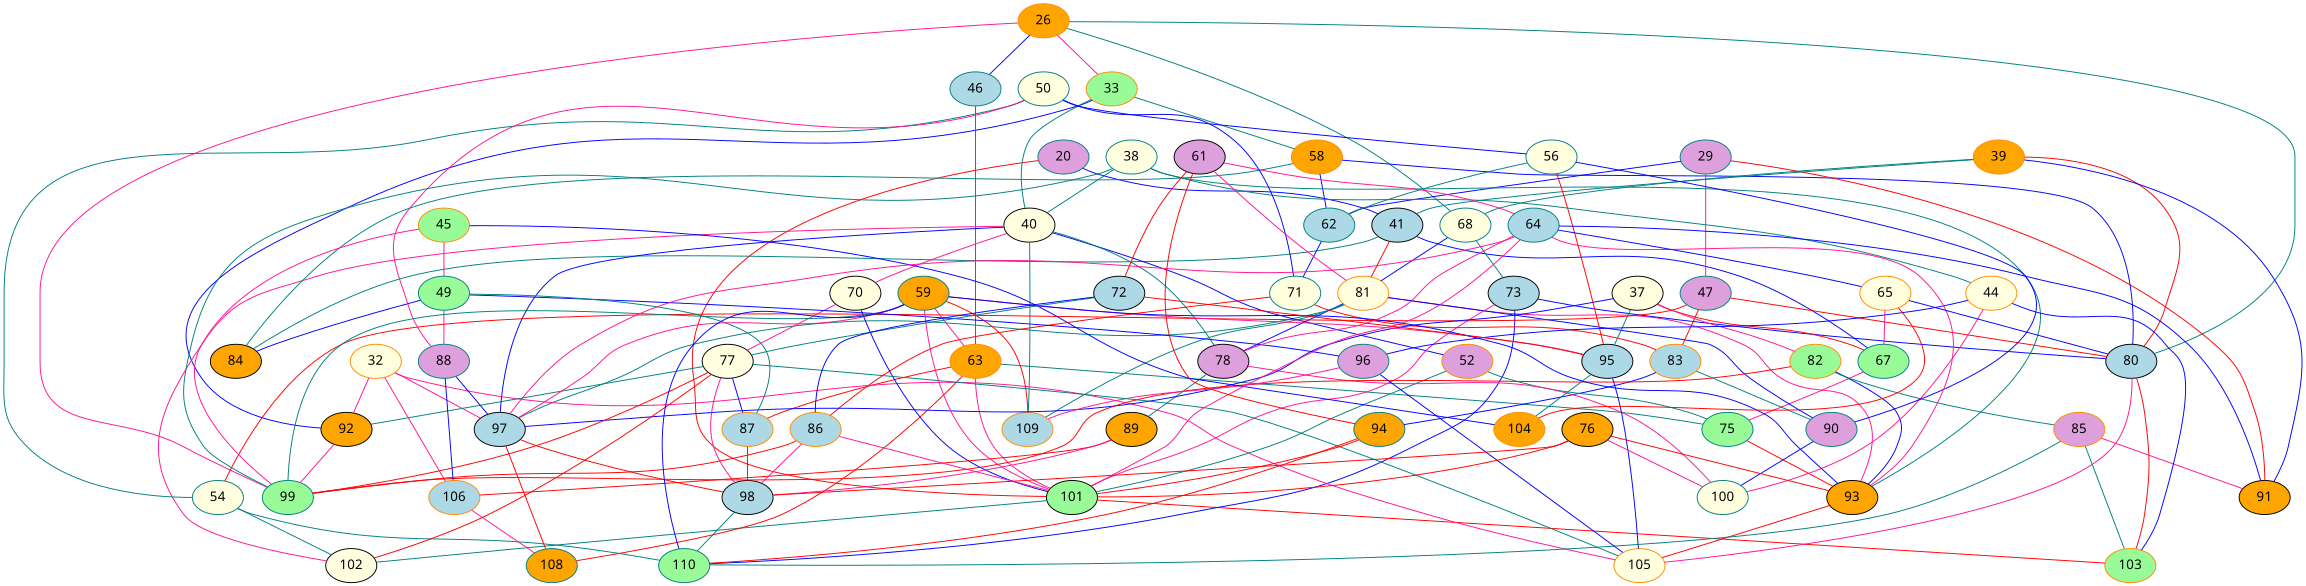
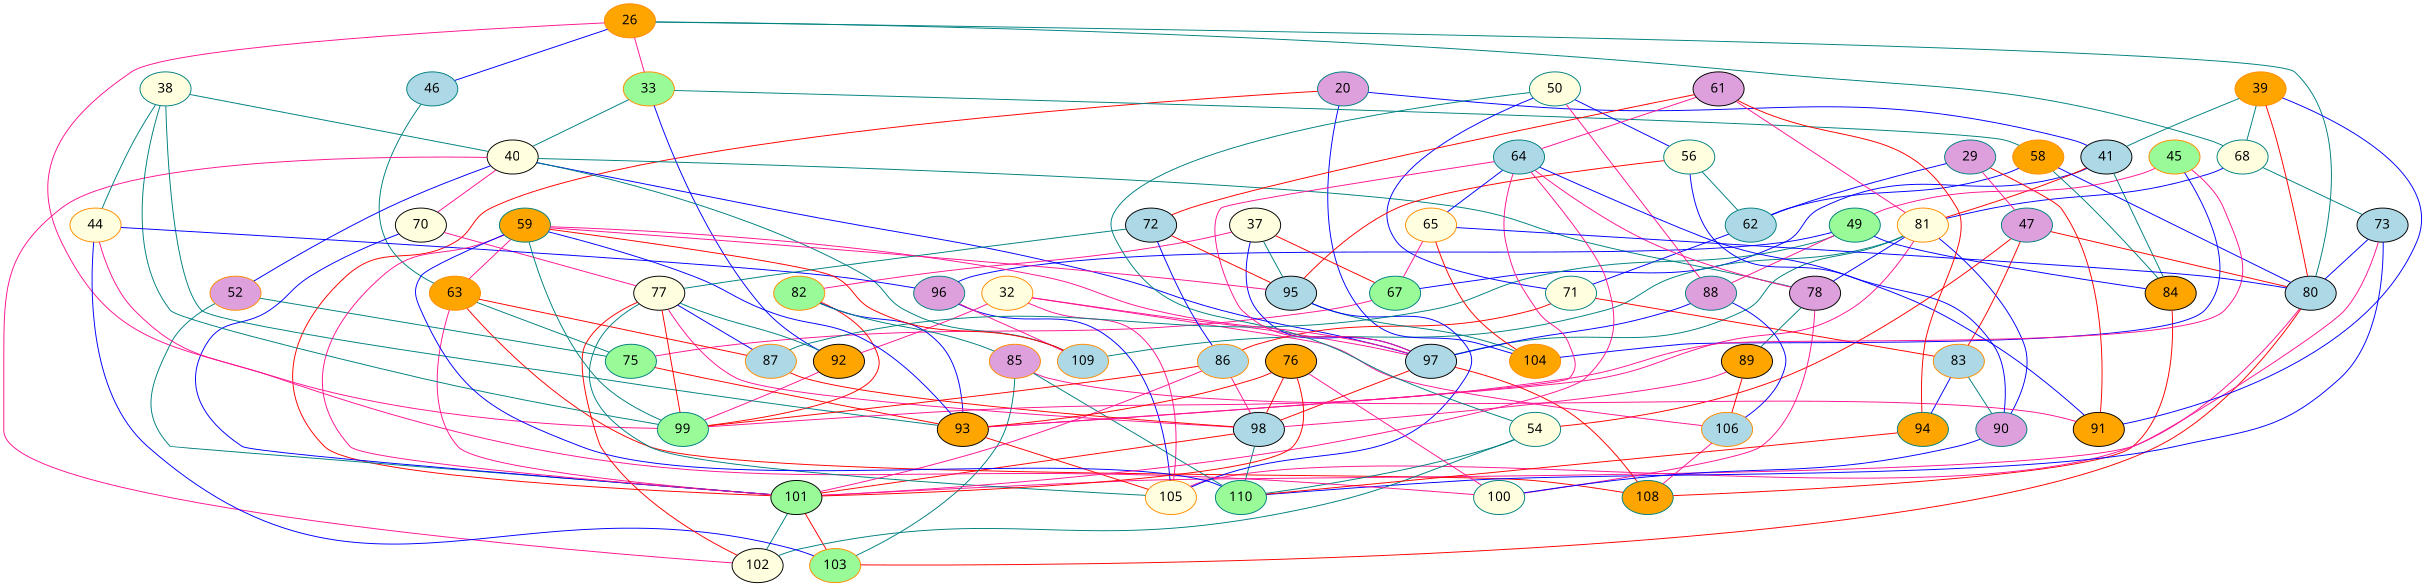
  graph {
    fontname="Noto Sans"
    node [color=teal fillcolor=lightyellow fontname="Noto Sans" style=filled]
    edge [color=deeppink fontname="Noto Sans"]
    41 [color=black fillcolor=lightblue super="+9"]
    67 [fillcolor=palegreen]
    81 [color=darkorange super="+8+60"]
    84 [color=black fillcolor=orange]
    20 [fillcolor=plum]
    101 [color=black fillcolor=palegreen super="+43+57"]
    104 [color=darkorange fillcolor=orange]
    102 [color=black]
    103 [color=darkorange fillcolor=palegreen]
    26 [color=darkorange fillcolor=orange super="+25"]
    33 [color=darkorange fillcolor=palegreen]
    46 [fillcolor=lightblue]
    68
    80 [color=black fillcolor=lightblue super="+24"]
    99 [fillcolor=palegreen super="+74+22"]
    92 [color=black fillcolor=orange]
    40 [color=black super="+19+31"]
    58 [color=darkorange fillcolor=orange]
    63 [color=darkorange fillcolor=orange super="+28+48"]
    73 [color=black fillcolor=lightblue]
    105 [color=darkorange super="+12+18"]
    29 [fillcolor=plum]
    47 [fillcolor=plum]
    62 [fillcolor=lightblue]
    91 [color=black fillcolor=orange]
    54
    83 [color=darkorange fillcolor=lightblue]
    71
    32 [color=darkorange]
    97 [color=black fillcolor=lightblue super="+16+17"]
    106 [color=darkorange fillcolor=lightblue]
    108 [fillcolor=orange]
    98 [color=black fillcolor=lightblue super="+66"]
    52 [color=darkorange fillcolor=plum]
    70 [color=black]
    78 [color=black fillcolor=plum]
    109 [color=darkorange fillcolor=lightblue]
    37 [color=black]
    82 [color=darkorange fillcolor=palegreen]
    95 [color=black fillcolor=lightblue super="+42+30"]
    75 [fillcolor=palegreen super="+1"]
    93 [color=black fillcolor=orange super="+5+11"]
    85 [color=darkorange fillcolor=plum]
    38
    44 [color=darkorange]
    96 [fillcolor=plum]
    100
    39 [color=darkorange fillcolor=orange]
    77 [color=black super="+27+69"]
    89 [color=black fillcolor=orange]
    90 [fillcolor=plum]
    49 [fillcolor=palegreen super="+35"]
    87 [color=darkorange fillcolor=lightblue]
    88 [fillcolor=plum]
    45 [color=darkorange fillcolor=palegreen]
    110 [fillcolor=palegreen super="+107"]
    94 [fillcolor=orange]
    50
    56
    86 [color=darkorange fillcolor=lightblue super="+79"]
    59 [fillcolor=orange super="+3+36+55"]
    64 [fillcolor=lightblue super="+51"]
    65 [color=darkorange]
    61 [color=black fillcolor=plum]
    72 [color=black fillcolor=lightblue]
    76 [color=black fillcolor=orange]
    41 -- 67 [color=blue]
    41 -- 81 [color=red]
    41 -- 84 [color=teal]
    67 -- 75
    81 -- 97 [color=teal]
    81 -- 78 [color=blue]
    81 -- 109 [color=teal]
    81 -- 93
    81 -- 90 [color=blue]
+   84 -- 108 [color=red]
    20 -- 41 [color=blue weight=2]
    20 -- 101 [color=red]
+   20 -- 104 [color=blue]
    101 -- 102 [color=teal]
    101 -- 103 [color=red]
    26 -- 33
    26 -- 46 [color=blue weight=2]
    26 -- 68 [color=teal]
    26 -- 80 [color=teal]
    26 -- 99
    33 -- 92 [color=blue]
    33 -- 40 [color=teal]
    33 -- 58 [color=teal]
    46 -- 63 [color=teal weight=2]
    68 -- 81 [color=blue]
    68 -- 73 [color=teal]
    80 -- 103 [color=red]
    80 -- 105
    92 -- 99
    40 -- 102
    40 -- 97 [color=blue]
    40 -- 52 [color=blue]
    40 -- 70
    40 -- 78 [color=teal]
    40 -- 109 [color=teal]
    58 -- 84 [color=teal]
    58 -- 80 [color=blue]
    58 -- 62 [color=blue]
    63 -- 101
    63 -- 108 [color=red]
    63 -- 75 [color=teal weight=2]
    63 -- 87 [color=red]
    73 -- 101
    73 -- 80 [color=blue]
    73 -- 110 [color=blue]
    29 -- 47
    29 -- 62 [color=blue]
    29 -- 91 [color=red]
    47 -- 80 [color=red]
    47 -- 54 [color=red]
    47 -- 83 [color=red]
    62 -- 71 [color=blue]
    54 -- 102 [color=teal]
    54 -- 110 [color=teal]
    83 -- 90 [color=teal]
    83 -- 94 [color=blue]
    71 -- 83 [color=red]
    71 -- 86 [color=red]
    32 -- 92
    32 -- 105
    32 -- 97
    32 -- 106
    97 -- 108 [color=red]
    97 -- 98 [color=red weight=2]
    106 -- 108
    98 -- 110 [color=teal]
    52 -- 101 [color=teal]
    52 -- 75 [color=teal weight=2]
    70 -- 101 [color=blue weight=2]
    70 -- 77
    78 -- 100
    78 -- 89 [color=teal]
    37 -- 67 [color=red]
    37 -- 97 [color=blue]
    37 -- 82
    37 -- 95 [color=teal]
    82 -- 99 [color=red]
    82 -- 93 [color=blue]
    82 -- 85 [color=teal]
    95 -- 104 [color=teal]
    95 -- 105 [color=blue weight=2]
    75 -- 93 [color=red]
    93 -- 105 [color=red]
    85 -- 103 [color=teal]
    85 -- 91
    85 -- 110 [color=teal]
    38 -- 99 [color=teal]
    38 -- 40 [color=teal]
    38 -- 93 [color=teal]
    38 -- 44 [color=teal]
    44 -- 103 [color=blue]
    44 -- 96 [color=blue]
    44 -- 100
    96 -- 105 [color=blue]
    96 -- 109
    39 -- 41 [color=teal]
    39 -- 68 [color=teal]
    39 -- 80 [color=red]
    39 -- 91 [color=blue]
    77 -- 102 [color=red]
    77 -- 99 [color=red]
    77 -- 92 [color=teal]
    77 -- 105 [color=teal]
    77 -- 98
    77 -- 87 [color=blue]
    89 -- 106 [color=red]
    89 -- 98
    90 -- 100 [color=blue]
    49 -- 84 [color=blue]
    49 -- 96 [color=blue]
    49 -- 87 [color=teal]
    49 -- 88
    87 -- 98 [color=red]
    88 -- 97 [color=blue]
    88 -- 106 [color=blue]
    45 -- 104 [color=blue]
    45 -- 99
    45 -- 49 [weight=2]
-   94 -- 101 [color=red]
+   98 -- 101 [color=red]
    94 -- 110 [color=red]
    50 -- 54 [color=teal]
    50 -- 71 [color=blue]
    50 -- 88
    50 -- 56 [color=blue]
    56 -- 62 [color=teal]
    56 -- 95 [color=red]
    56 -- 90 [color=blue]
    86 -- 101
    86 -- 99 [color=red]
    86 -- 98 [weight=2]
    59 -- 101
    59 -- 99 [color=teal weight=2]
    59 -- 63 [weight=3]
    59 -- 97
    59 -- 109 [color=red]
    59 -- 95 [weight=2]
    59 -- 93 [color=blue]
    59 -- 110 [color=blue weight=3]
    64 -- 101 [weight=2]
    64 -- 91 [color=blue]
    64 -- 97
    64 -- 78
    64 -- 93
    64 -- 65 [color=blue]
    65 -- 67
    65 -- 104 [color=red]
    65 -- 80 [color=blue]
    61 -- 81
    61 -- 94 [color=red]
    61 -- 64
    61 -- 72 [color=red]
    72 -- 95 [color=red]
    72 -- 77 [color=teal]
    72 -- 86 [color=blue]
    76 -- 101 [color=red]
    76 -- 98 [color=red]
    76 -- 93 [color=red]
    76 -- 100
  }
